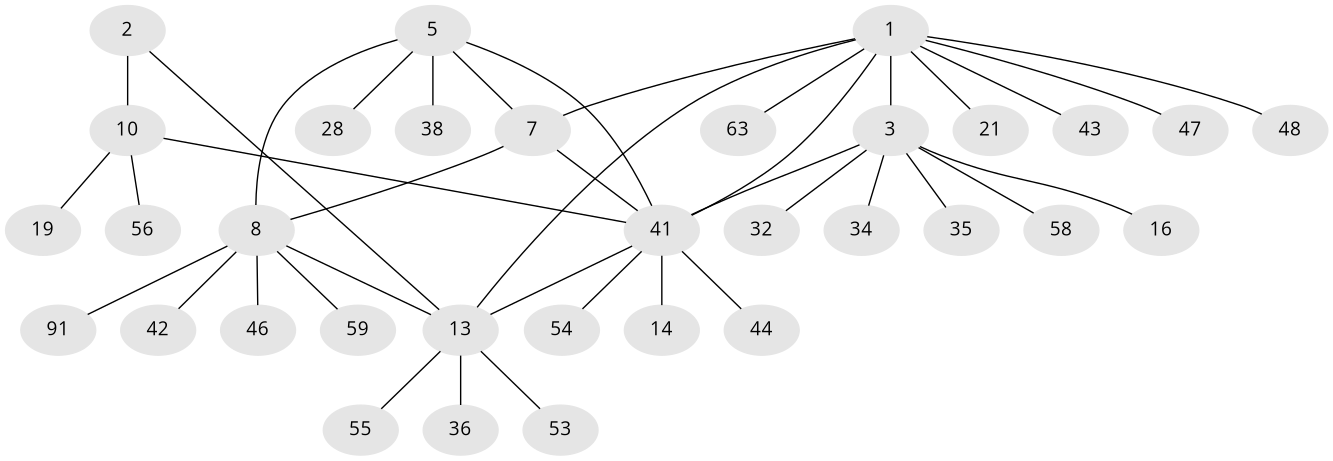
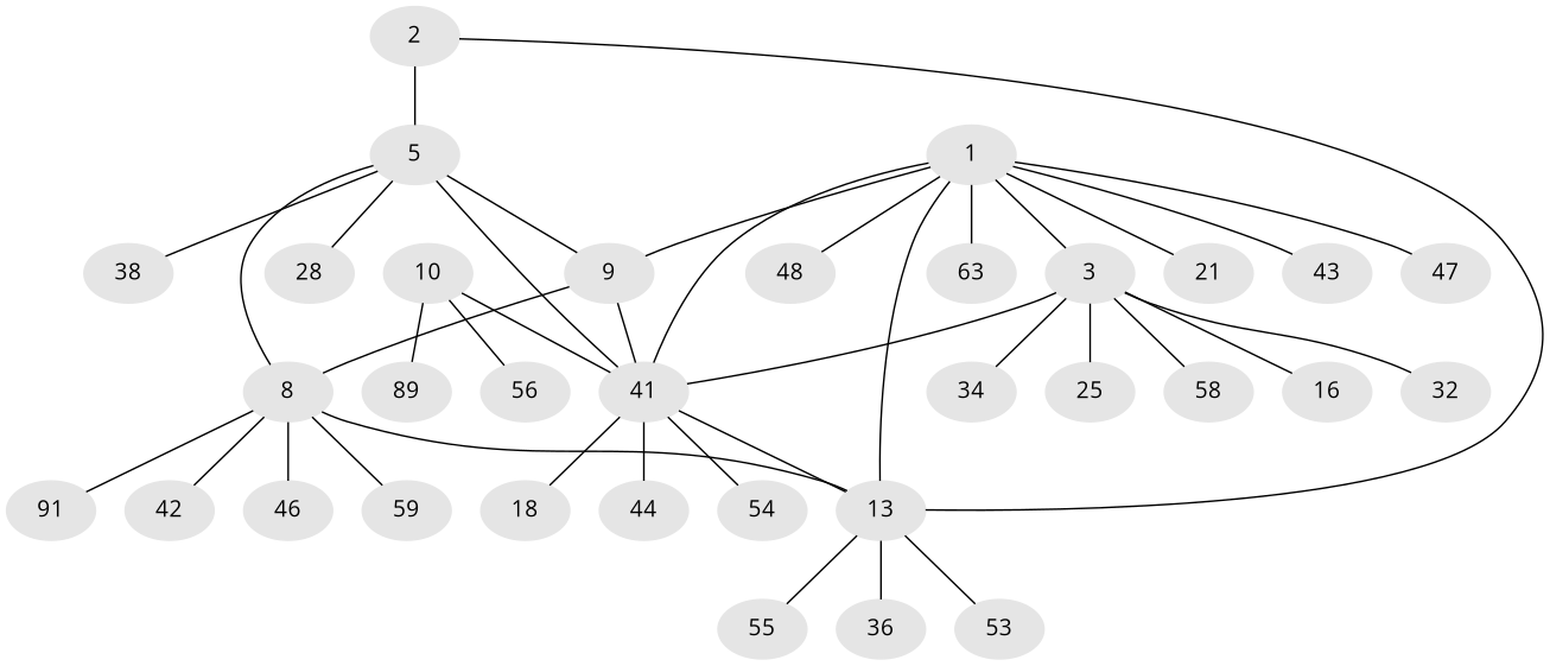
  graph {
    fontname="Open Sans"
    node [color=gray90 fontname="Open Sans" style=filled]
    edge [fontname="Open Sans"]
    1 [super="+15+2"]
    3 [super="+37"]
-   7 [super="+52+50+40+9"]
+   7 [super="+52+50+40+9" label=9]
    n4 [label=41 super="+24+14+12"]
    13 [super="+20+30+21"]
    n6 [label=21]
    43
    47
    48
    n10 [label=63]
    16
    32
    n13 [label=34]
-   35
+   35 [label=25]
    58
    5 [super="+17+6+62"]
    8 [super="+27+29"]
    28 [super="+49"]
    38 [super="+41"]
-   18 [label=14]
+   18
    44
    54
    n23 [label=55]
    36 [super="+55+51"]
    53
    n26 [label=2]
    n27 [label=91]
    42
    46 [super="+64"]
    59
    10
-   19
+   19 [label=89]
    56
    1 -- 3 [weight=2]
    1 -- 7 [weight=2]
    1 -- n4
    1 -- 13
    1 -- n6
    1 -- 43
    1 -- 47
    1 -- 48
    1 -- n10
    3 -- n4
    3 -- 16
    3 -- 32
    3 -- n13
    3 -- 35
    3 -- 58
    7 -- n4
    7 -- 8 [weight=2]
    n4 -- 13
    n4 -- 18
    n4 -- 44
    n4 -- 54
    13 -- n23
    13 -- 36
    13 -- 53
    5 -- 7
    5 -- n4
    5 -- 8
    5 -- 28
    5 -- 38
    8 -- 13
    8 -- n27
    8 -- 42
    8 -- 46
    8 -- 59
    n26 -- 13
-   n26 -- 10 [weight=2]
+   n26 -- 5 [weight=2]
    10 -- n4 [weight=2]
    10 -- 19
    10 -- 56
  }
